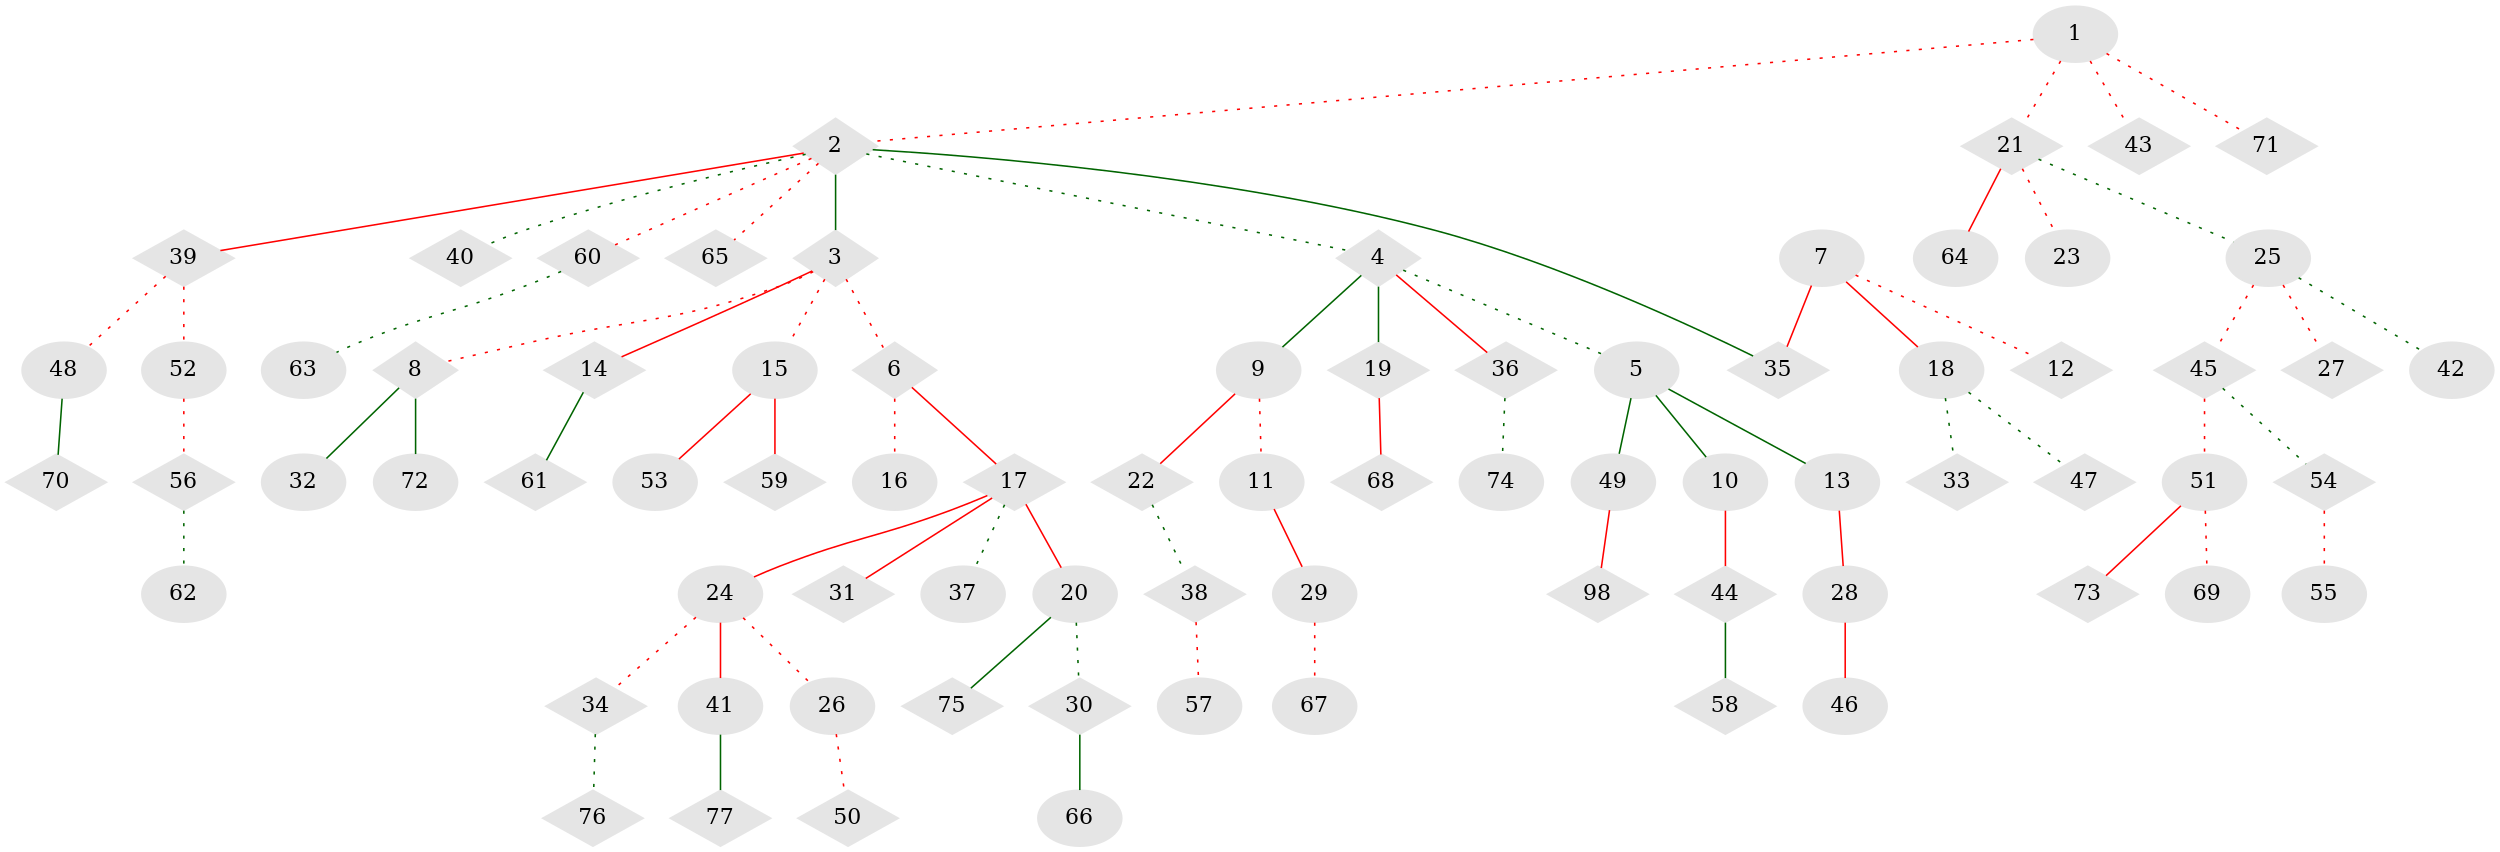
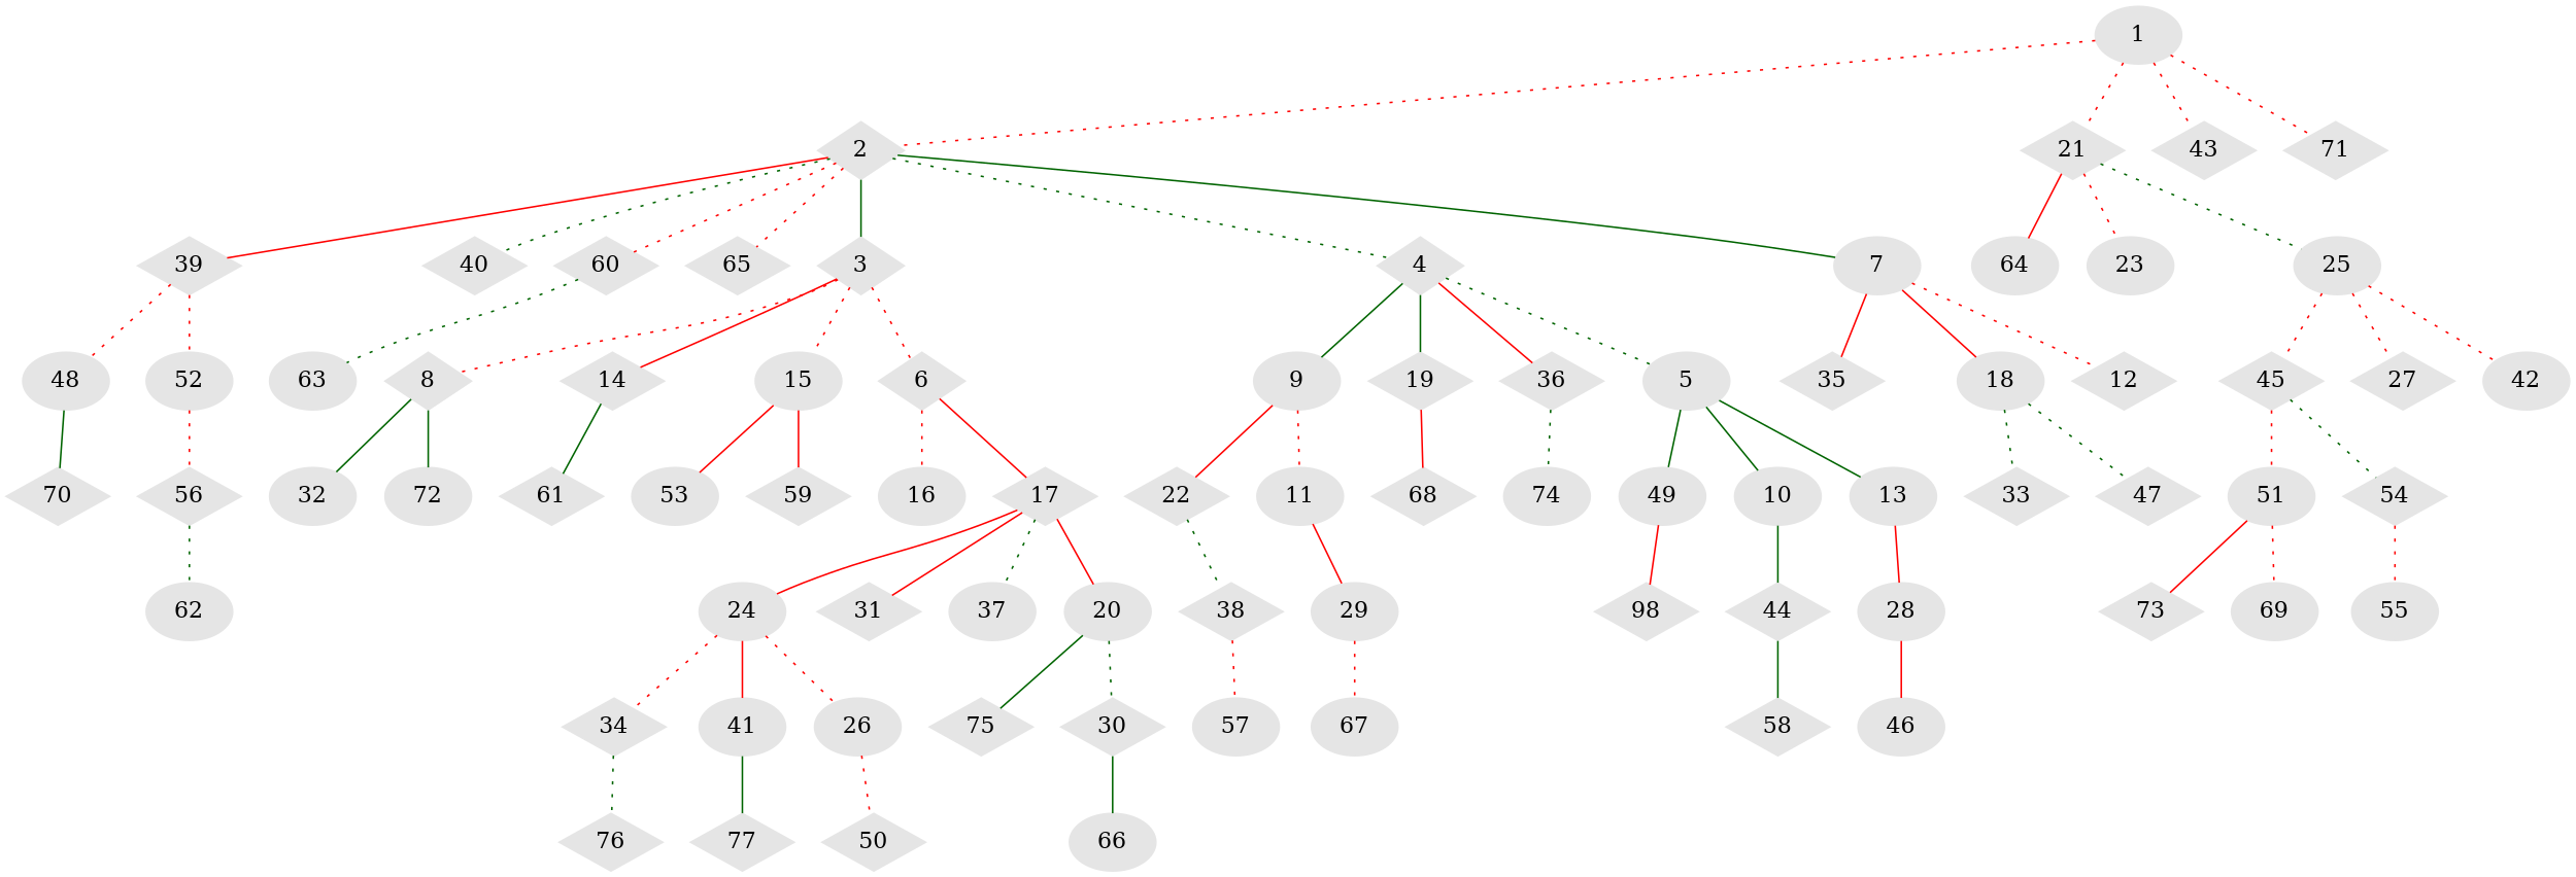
  graph {
    node [color=gray90 shape=diamond style=filled]
    edge [color=red style=dotted]
    1 [shape=ellipse]
    2
    21
    43
    71
    3
    4
    7 [shape=ellipse]
    39
    40
    60
    65
    23 [shape=ellipse]
    25 [shape=ellipse]
    64 [shape=ellipse]
    6
    8
    14
    15 [shape=ellipse]
    5 [shape=ellipse]
    9 [shape=ellipse]
    19
    36
    12
    18 [shape=ellipse]
    35
    48 [shape=ellipse]
    52 [shape=ellipse]
    63 [shape=ellipse]
    16 [shape=ellipse]
    17
    32 [shape=ellipse]
    72 [shape=ellipse]
    61
    53 [shape=ellipse]
    59
    10 [shape=ellipse]
    13 [shape=ellipse]
    49 [shape=ellipse]
    11 [shape=ellipse]
    22
    68
    74 [shape=ellipse]
    44
    28 [shape=ellipse]
    n46 [label=98]
    20 [shape=ellipse]
    24 [shape=ellipse]
    31
    37 [shape=ellipse]
    33
    47
    29 [shape=ellipse]
    38
    58
    67 [shape=ellipse]
    46 [shape=ellipse]
    30
    75
    26 [shape=ellipse]
    34
    41 [shape=ellipse]
    66 [shape=ellipse]
    27
    42 [shape=ellipse]
    45
    57 [shape=ellipse]
    50
    76
    77
    51 [shape=ellipse]
    54
    70
    56
    69 [shape=ellipse]
    73
    55 [shape=ellipse]
    62 [shape=ellipse]
    1 -- 2
    1 -- 21
    1 -- 43
    1 -- 71
    2 -- 3 [color=darkgreen style=solid]
    2 -- 4 [color=darkgreen]
-   2 -- 35 [color=darkgreen style=solid]
+   2 -- 7 [color=darkgreen style=solid]
    2 -- 39 [style=solid]
    2 -- 40 [color=darkgreen]
    2 -- 60
    2 -- 65
    21 -- 23
    21 -- 25 [color=darkgreen]
    21 -- 64 [style=solid]
    3 -- 6
    3 -- 8
    3 -- 14 [style=solid]
    3 -- 15
    4 -- 5 [color=darkgreen]
    4 -- 9 [color=darkgreen style=solid]
    4 -- 19 [color=darkgreen style=solid]
    4 -- 36 [style=solid]
    7 -- 12
    7 -- 18 [style=solid]
    7 -- 35 [style=solid]
    39 -- 48
    39 -- 52
    60 -- 63 [color=darkgreen]
    25 -- 27
-   25 -- 42 [color=darkgreen]
+   25 -- 42
    25 -- 45
    6 -- 16
    6 -- 17 [style=solid]
    8 -- 32 [color=darkgreen style=solid]
    8 -- 72 [color=darkgreen style=solid]
    14 -- 61 [color=darkgreen style=solid]
    15 -- 53 [style=solid]
    15 -- 59 [style=solid]
    5 -- 10 [color=darkgreen style=solid]
    5 -- 13 [color=darkgreen style=solid]
    5 -- 49 [color=darkgreen style=solid]
    9 -- 11
    9 -- 22 [style=solid]
    19 -- 68 [style=solid]
    36 -- 74 [color=darkgreen]
    18 -- 33 [color=darkgreen]
    18 -- 47 [color=darkgreen]
    48 -- 70 [color=darkgreen style=solid]
    52 -- 56
    17 -- 20 [style=solid]
    17 -- 24 [style=solid]
    17 -- 31 [style=solid]
    17 -- 37 [color=darkgreen]
-   10 -- 44 [style=solid]
+   10 -- 44 [color=darkgreen style=solid]
    13 -- 28 [style=solid]
    49 -- n46 [style=solid]
    11 -- 29 [style=solid]
    22 -- 38 [color=darkgreen]
    44 -- 58 [color=darkgreen style=solid]
    28 -- 46 [style=solid]
    20 -- 30 [color=darkgreen]
    20 -- 75 [color=darkgreen style=solid]
    24 -- 26
    24 -- 34
    24 -- 41 [style=solid]
    29 -- 67
    38 -- 57
    30 -- 66 [color=darkgreen style=solid]
    26 -- 50
    34 -- 76 [color=darkgreen]
    41 -- 77 [color=darkgreen style=solid]
    45 -- 51
    45 -- 54 [color=darkgreen]
    51 -- 69
    51 -- 73 [style=solid]
    54 -- 55
    56 -- 62 [color=darkgreen]
  }
